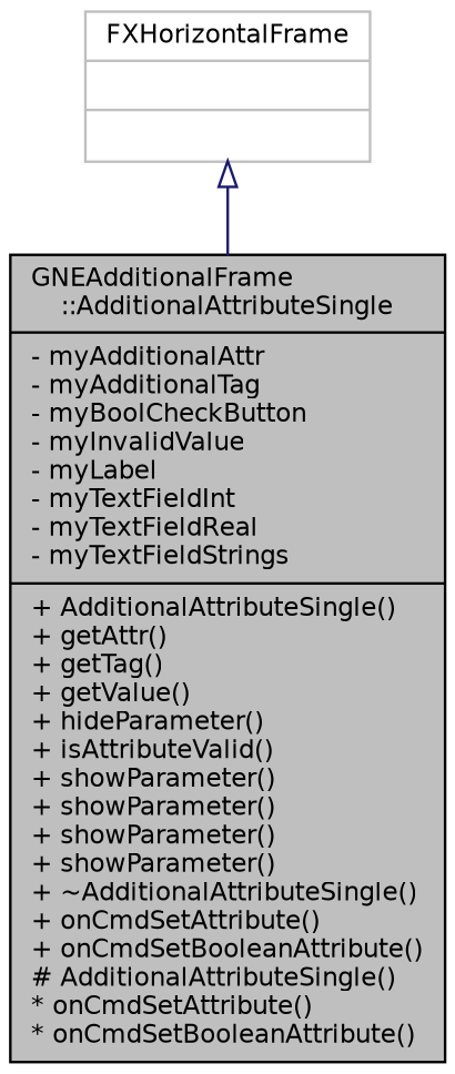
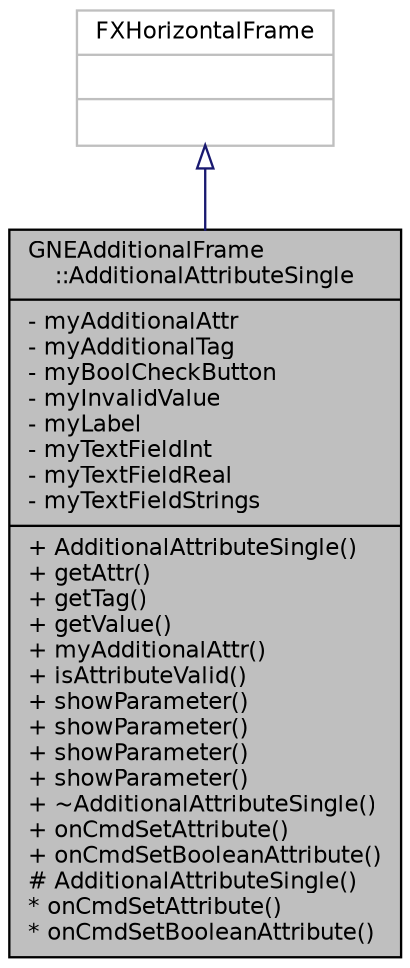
  digraph {
    fontname="DejaVu Sans"
    node [fontname="DejaVu Sans" fontsize=10 shape=record style=filled]
-   n1 [color=black fillcolor=grey75 fontcolor=black height=0.2 label="{GNEAdditionalFrame\l::AdditionalAttributeSingle\n|- myAdditionalAttr\l- myAdditionalTag\l- myBoolCheckButton\l- myInvalidValue\l- myLabel\l- myTextFieldInt\l- myTextFieldReal\l- myTextFieldStrings\l|+ AdditionalAttributeSingle()\l+ getAttr()\l+ getTag()\l+ getValue()\l+ hideParameter()\l+ isAttributeValid()\l+ showParameter()\l+ showParameter()\l+ showParameter()\l+ showParameter()\l+ ~AdditionalAttributeSingle()\l+ onCmdSetAttribute()\l+ onCmdSetBooleanAttribute()\l# AdditionalAttributeSingle()\l* onCmdSetAttribute()\l* onCmdSetBooleanAttribute()\l}" width=0.4]
+   n1 [color=black fillcolor=grey75 fontcolor=black height=0.2 label="{GNEAdditionalFrame\l::AdditionalAttributeSingle\n|- myAdditionalAttr\l- myAdditionalTag\l- myBoolCheckButton\l- myInvalidValue\l- myLabel\l- myTextFieldInt\l- myTextFieldReal\l- myTextFieldStrings\l|+ AdditionalAttributeSingle()\l+ getAttr()\l+ getTag()\l+ getValue()\l+ myAdditionalAttr()\l+ isAttributeValid()\l+ showParameter()\l+ showParameter()\l+ showParameter()\l+ showParameter()\l+ ~AdditionalAttributeSingle()\l+ onCmdSetAttribute()\l+ onCmdSetBooleanAttribute()\l# AdditionalAttributeSingle()\l* onCmdSetAttribute()\l* onCmdSetBooleanAttribute()\l}" width=0.4]
    n2 [color=grey75 fillcolor=white height=0.2 label="{FXHorizontalFrame\n||}" width=0.4]
    n2 -> n1 [arrowtail=onormal color=midnightblue dir=back fontname="DejaVu Sans" fontsize=10 labelfontname=Helvetica labelfontsize=10 style=solid]
  }
